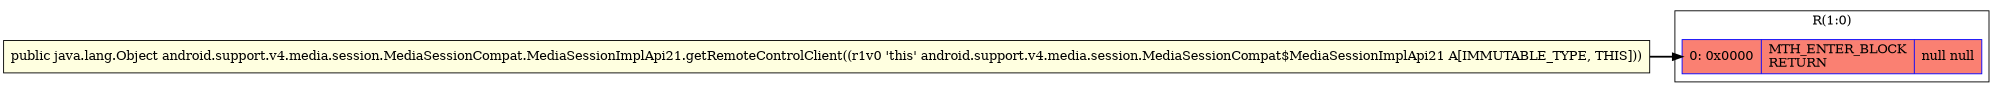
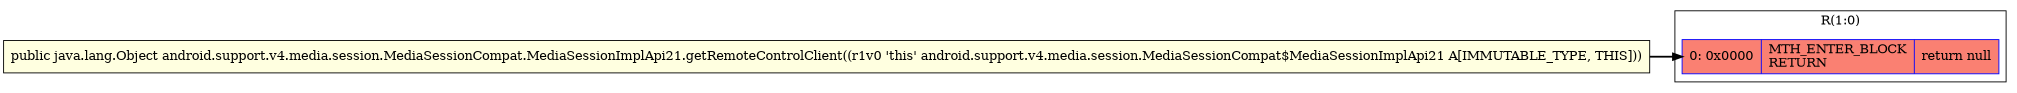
  digraph {
    rankdir=LR
    node [shape=record style=filled]
-   n1 [color=blue label="{0\:\ 0x0000|MTH_ENTER_BLOCK\lRETURN\l|null null\l}" fillcolor=salmon]
+   n1 [color=blue label="{0\:\ 0x0000|MTH_ENTER_BLOCK\lRETURN\l|return null\l}" fillcolor=salmon]
    n2 [label="{public java.lang.Object android.support.v4.media.session.MediaSessionCompat.MediaSessionImplApi21.getRemoteControlClient((r1v0 'this' android.support.v4.media.session.MediaSessionCompat$MediaSessionImplApi21 A[IMMUTABLE_TYPE, THIS])) }" fillcolor=lightyellow]
    subgraph cluster_1 {
      label="R(1:0)"
      n1
    }
    n2 -> n1 [style=bold arrowhead=normal]
  }
